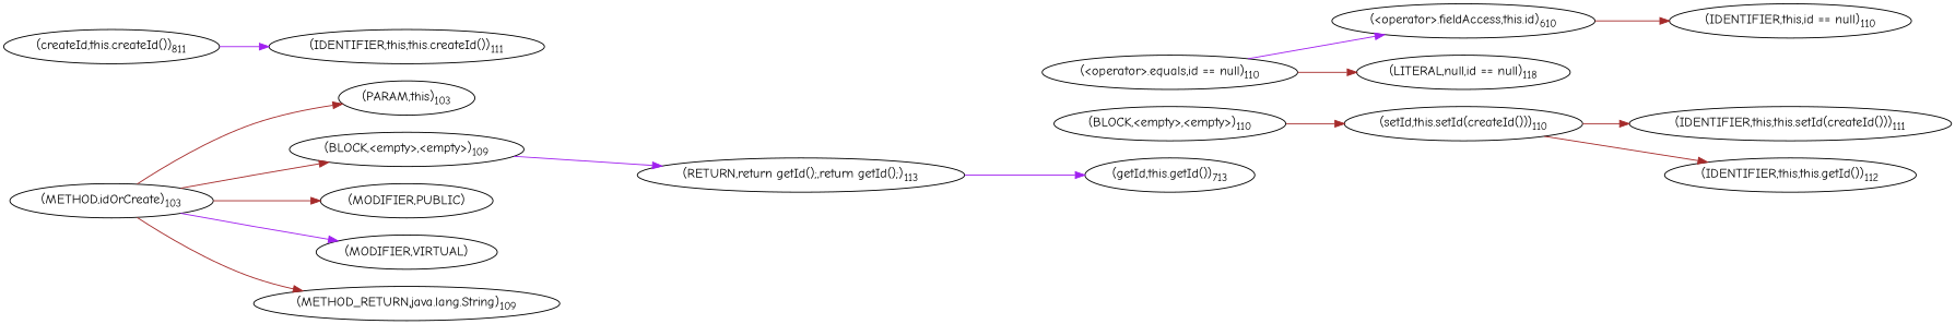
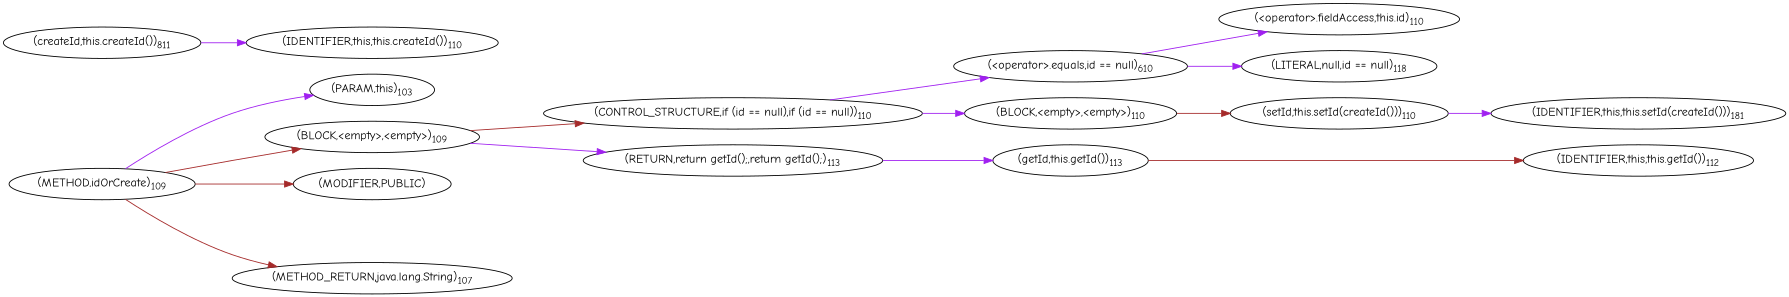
  digraph {
    fontname="Comic Neue"
    rankdir=LR
    node [fontname="Comic Neue"]
    edge [color=brown fontname="Comic Neue"]
-   n1 [label=<(METHOD,idOrCreate)<SUB>103</SUB>>]
+   n1 [label=<(METHOD,idOrCreate)<SUB>109</SUB>>]
    n2 [label=<(PARAM,this)<SUB>103</SUB>>]
    n3 [label=<(BLOCK,&lt;empty&gt;,&lt;empty&gt;)<SUB>109</SUB>>]
    n4 [label=<(MODIFIER,PUBLIC)>]
-   n5 [label=<(MODIFIER,VIRTUAL)>]
-   n6 [label=<(METHOD_RETURN,java.lang.String)<SUB>109</SUB>>]
+   n6 [label=<(METHOD_RETURN,java.lang.String)<SUB>107</SUB>>]
+   n7 [label=<(CONTROL_STRUCTURE,if (id == null),if (id == null))<SUB>110</SUB>>]
    n8 [label=<(RETURN,return getId();,return getId();)<SUB>113</SUB>>]
-   n9 [label=<(&lt;operator&gt;.equals,id == null)<SUB>110</SUB>>]
+   n9 [label=<(&lt;operator&gt;.equals,id == null)<SUB>610</SUB>>]
    n10 [label=<(BLOCK,&lt;empty&gt;,&lt;empty&gt;)<SUB>110</SUB>>]
-   n11 [label=<(getId,this.getId())<SUB>713</SUB>>]
-   n12 [label=<(&lt;operator&gt;.fieldAccess,this.id)<SUB>610</SUB>>]
+   n11 [label=<(getId,this.getId())<SUB>113</SUB>>]
+   n12 [label=<(&lt;operator&gt;.fieldAccess,this.id)<SUB>110</SUB>>]
    n13 [label=<(LITERAL,null,id == null)<SUB>118</SUB>>]
    n14 [label=<(setId,this.setId(createId()))<SUB>110</SUB>>]
-   n15 [label=<(IDENTIFIER,this,id == null)<SUB>110</SUB>>]
-   n16 [label=<(IDENTIFIER,this,this.setId(createId()))<SUB>111</SUB>>]
+   n16 [label=<(IDENTIFIER,this,this.setId(createId()))<SUB>181</SUB>>]
    n17 [label=<(createId,this.createId())<SUB>811</SUB>>]
-   n18 [label=<(IDENTIFIER,this,this.createId())<SUB>111</SUB>>]
+   n18 [label=<(IDENTIFIER,this,this.createId())<SUB>110</SUB>>]
    n19 [label=<(IDENTIFIER,this,this.getId())<SUB>112</SUB>>]
-   n1 -> n2
+   n1 -> n2 [color=purple]
    n1 -> n3
    n1 -> n4
-   n1 -> n5 [color=purple]
    n1 -> n6
+   n3 -> n7
    n3 -> n8 [color=purple]
+   n7 -> n9 [color=purple]
+   n7 -> n10 [color=purple]
    n8 -> n11 [color=purple]
    n9 -> n12 [color=purple]
-   n9 -> n13
+   n9 -> n13 [color=purple]
    n10 -> n14
-   n14 -> n19
-   n12 -> n15
-   n14 -> n16
+   n11 -> n19
+   n14 -> n16 [color=purple]
    n17 -> n18 [color=purple]
  }
